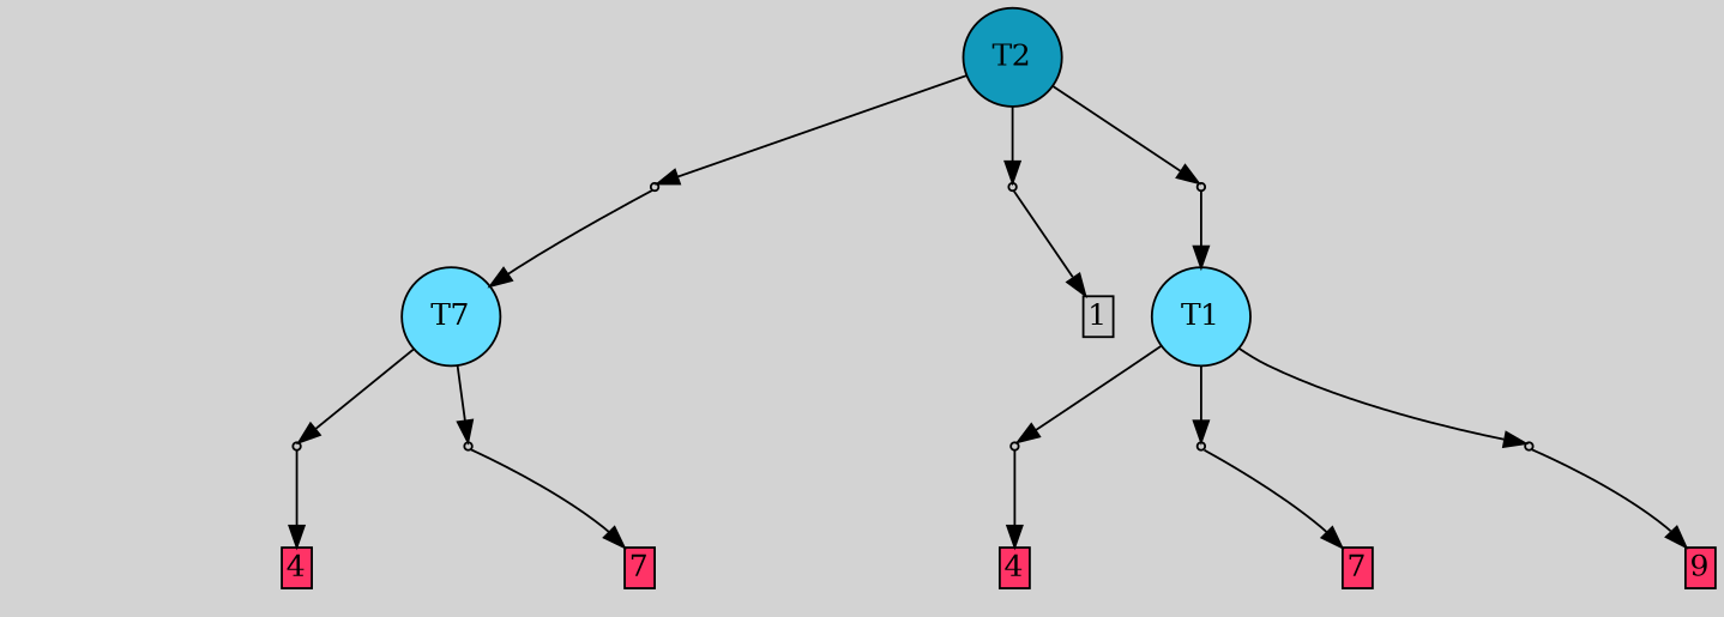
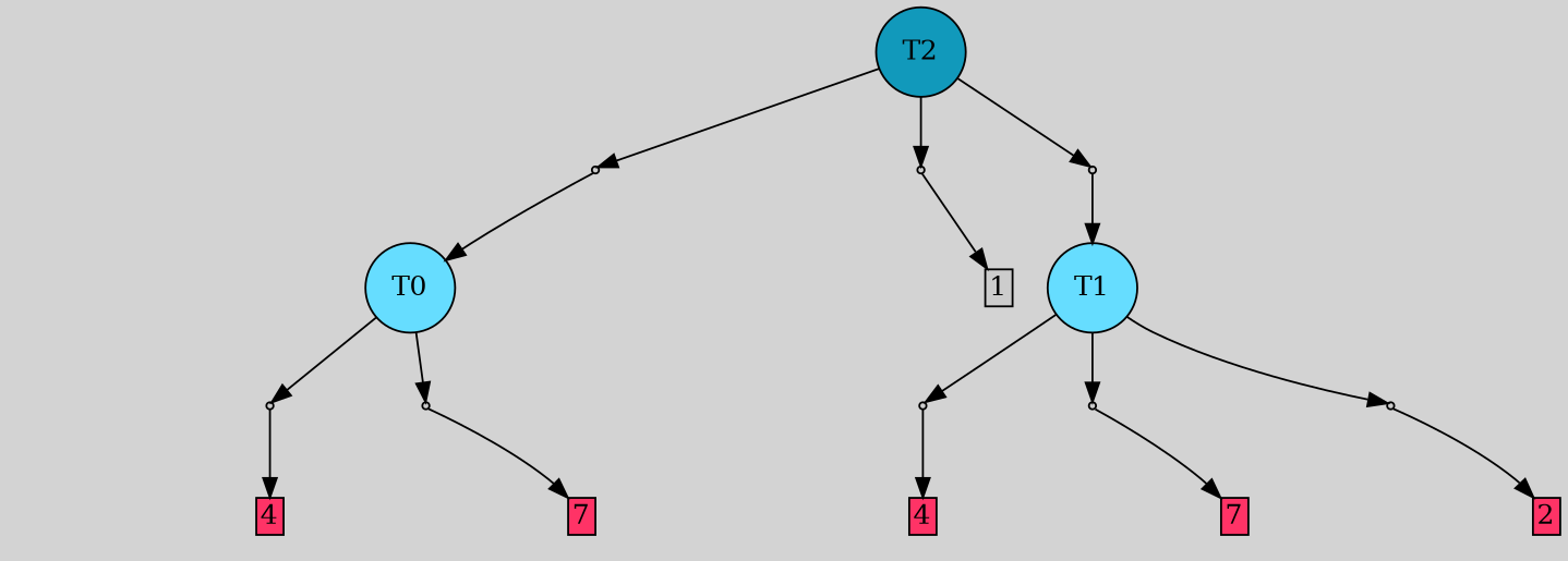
  digraph {
    bgcolor=lightgray
    node [fillcolor="#cccccc" shape=box style=filled]
    T2 [fillcolor="#1199bb" shape=circle]
    P5 [shape=point]
    P6 [shape=point]
    P7 [shape=point]
-   T0 [fillcolor="#66ddff" shape=circle label=T7]
+   T0 [fillcolor="#66ddff" shape=circle]
    P0 [shape=point]
    P1 [shape=point]
    n8 [label="8|0&3|0#4|2&#92;n" style=invis fillcolor=""]
    n9 [fillcolor="#ff3366" height=0 label=4 margin=0.03 width=0]
    n10 [label="1|0&4|0#2|1&#92;n" style=invis fillcolor=""]
    n11 [fillcolor="#ff3366" height=0 label=7 margin=0.03 width=0]
    T1 [fillcolor="#66ddff" shape=circle]
    P2 [shape=point]
    P3 [shape=point]
    P4 [shape=point]
    n16 [label="8|6&2|7#0|6&#92;n2|0&3|6#0|6&#92;n" style=invis fillcolor=""]
    n17 [fillcolor="#ff3366" height=0 label=4 margin=0.03 width=0]
    n18 [label="1|0&4|0#2|1&#92;n" style=invis fillcolor=""]
    n19 [fillcolor="#ff3366" height=0 label=7 margin=0.03 width=0]
    n20 [label="3|0&3|1#0|7&#92;n" style=invis fillcolor=""]
-   n21 [fillcolor="#ff3366" height=0 label=9 margin=0.03 width=0]
+   n21 [fillcolor="#ff3366" height=0 label=2 margin=0.03 width=0]
    n22 [label="8|0&4|4#3|4&#92;n" style=invis fillcolor=""]
    n23 [label="3|0&3|1#0|7&#92;n" style=invis fillcolor=""]
    n24 [height=0 label=1 margin=0.03 width=0]
    n25 [label="3|0&3|2#0|7&#92;n" style=invis fillcolor=""]
    subgraph sub_1 {
      rank=same
      T2
    }
    T2 -> P5
    T2 -> P6
    T2 -> P7
    P5 -> T0
    P5 -> n22 [style=invis]
    P6 -> n23 [style=invis]
    P6 -> n24
    P7 -> T1
    P7 -> n25 [style=invis]
    T0 -> P0
    T0 -> P1
    P0 -> n8 [style=invis]
    P0 -> n9
    P1 -> n10 [style=invis]
    P1 -> n11
    T1 -> P2
    T1 -> P3
    T1 -> P4
    P2 -> n16 [style=invis]
    P2 -> n17
    P3 -> n18 [style=invis]
    P3 -> n19
    P4 -> n20 [style=invis]
    P4 -> n21
  }
